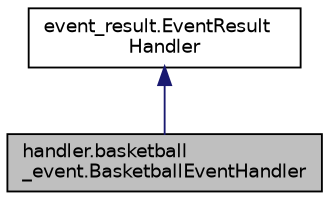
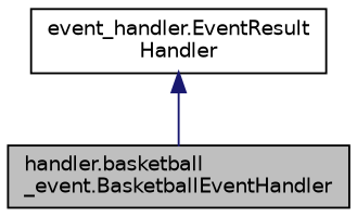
  digraph {
    node [color=black fontname=Helvetica fontsize=10 shape=record style=filled]
    n1 [fillcolor=grey75 fontcolor=black height=0.2 label="handler.basketball\l_event.BasketballEventHandler" width=0.4]
-   n2 [fillcolor=white height=0.2 label="event_result.EventResult\lHandler" width=0.4]
+   n2 [fillcolor=white height=0.2 label="event_handler.EventResult\lHandler" width=0.4]
    n2 -> n1 [color=midnightblue dir=back fontname=Helvetica fontsize=10 labelfontname=Helvetica labelfontsize=10 style=solid]
  }
